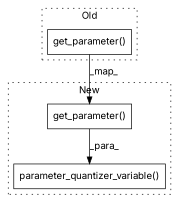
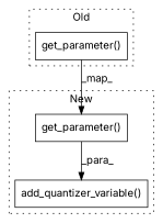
  digraph {
    fontname=Inter
    node [a=75 l="20,1" shape=box fontname=Inter]
    edge [fontname=Inter]
    n1 [label="get_parameter()" s="4631,4680"]
-   n2 [l="28,1" label="parameter_quantizer_variable()" s="4585,4704"]
+   n2 [l="28,1" label="add_quantizer_variable()" s="4585,4704"]
    n3 [label="get_parameter()" s="4681,4730"]
    subgraph cluster_1 {
      label=New
      style=dotted
      n1
      n2
    }
    subgraph cluster_2 {
      label=Old
      style=dotted
      n3
    }
    n1 -> n2 [label=_para_]
    n3 -> n1 [label=_map_]
  }
